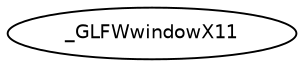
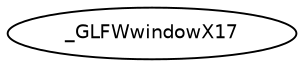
  digraph {
    rankdir=LR
-   n1 [color=black fillcolor=white fontname=Helvetica fontsize=10 height=0.2 label=_GLFWwindowX11 shape=ellipse style=filled width=0.4]
+   n1 [color=black fillcolor=white fontname=Helvetica fontsize=10 height=0.2 label=_GLFWwindowX17 shape=ellipse style=filled width=0.4]
  }
